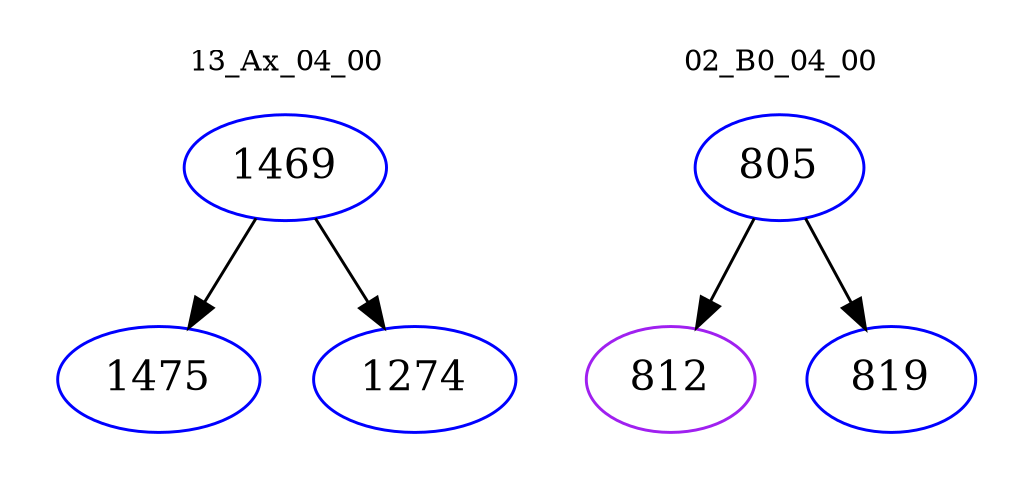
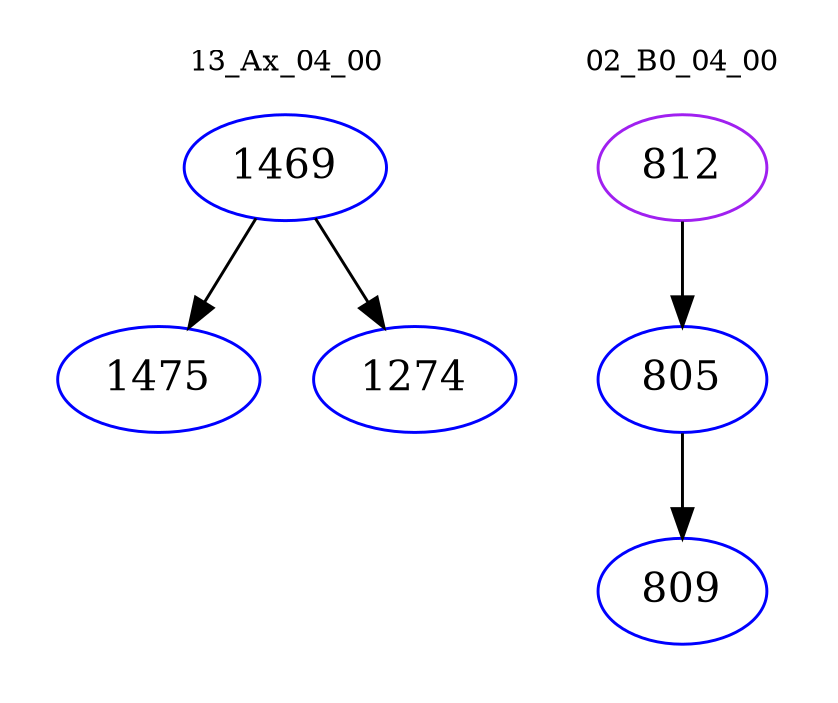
  digraph {
    fontname="DejaVu Serif"
    node [color=blue fontname="DejaVu Serif"]
    edge [color=black fontname="DejaVu Serif"]
    n1 [label=1469]
    n2 [label=1475]
    n3 [label=1274]
    n4 [label=805]
    n5 [color=purple label=812]
-   n6 [label=819]
+   n6 [label=809]
    subgraph cluster_1 {
      color=white
      fontsize=10
      label="13_Ax_04_00"
      n1
      n2
      n3
    }
    subgraph cluster_2 {
      color=white
      fontsize=10
      label="02_B0_04_00"
      n4
      n5
      n6
    }
    n1 -> n2
    n1 -> n3
-   n4 -> n5
+   n5 -> n4
    n4 -> n6
  }
